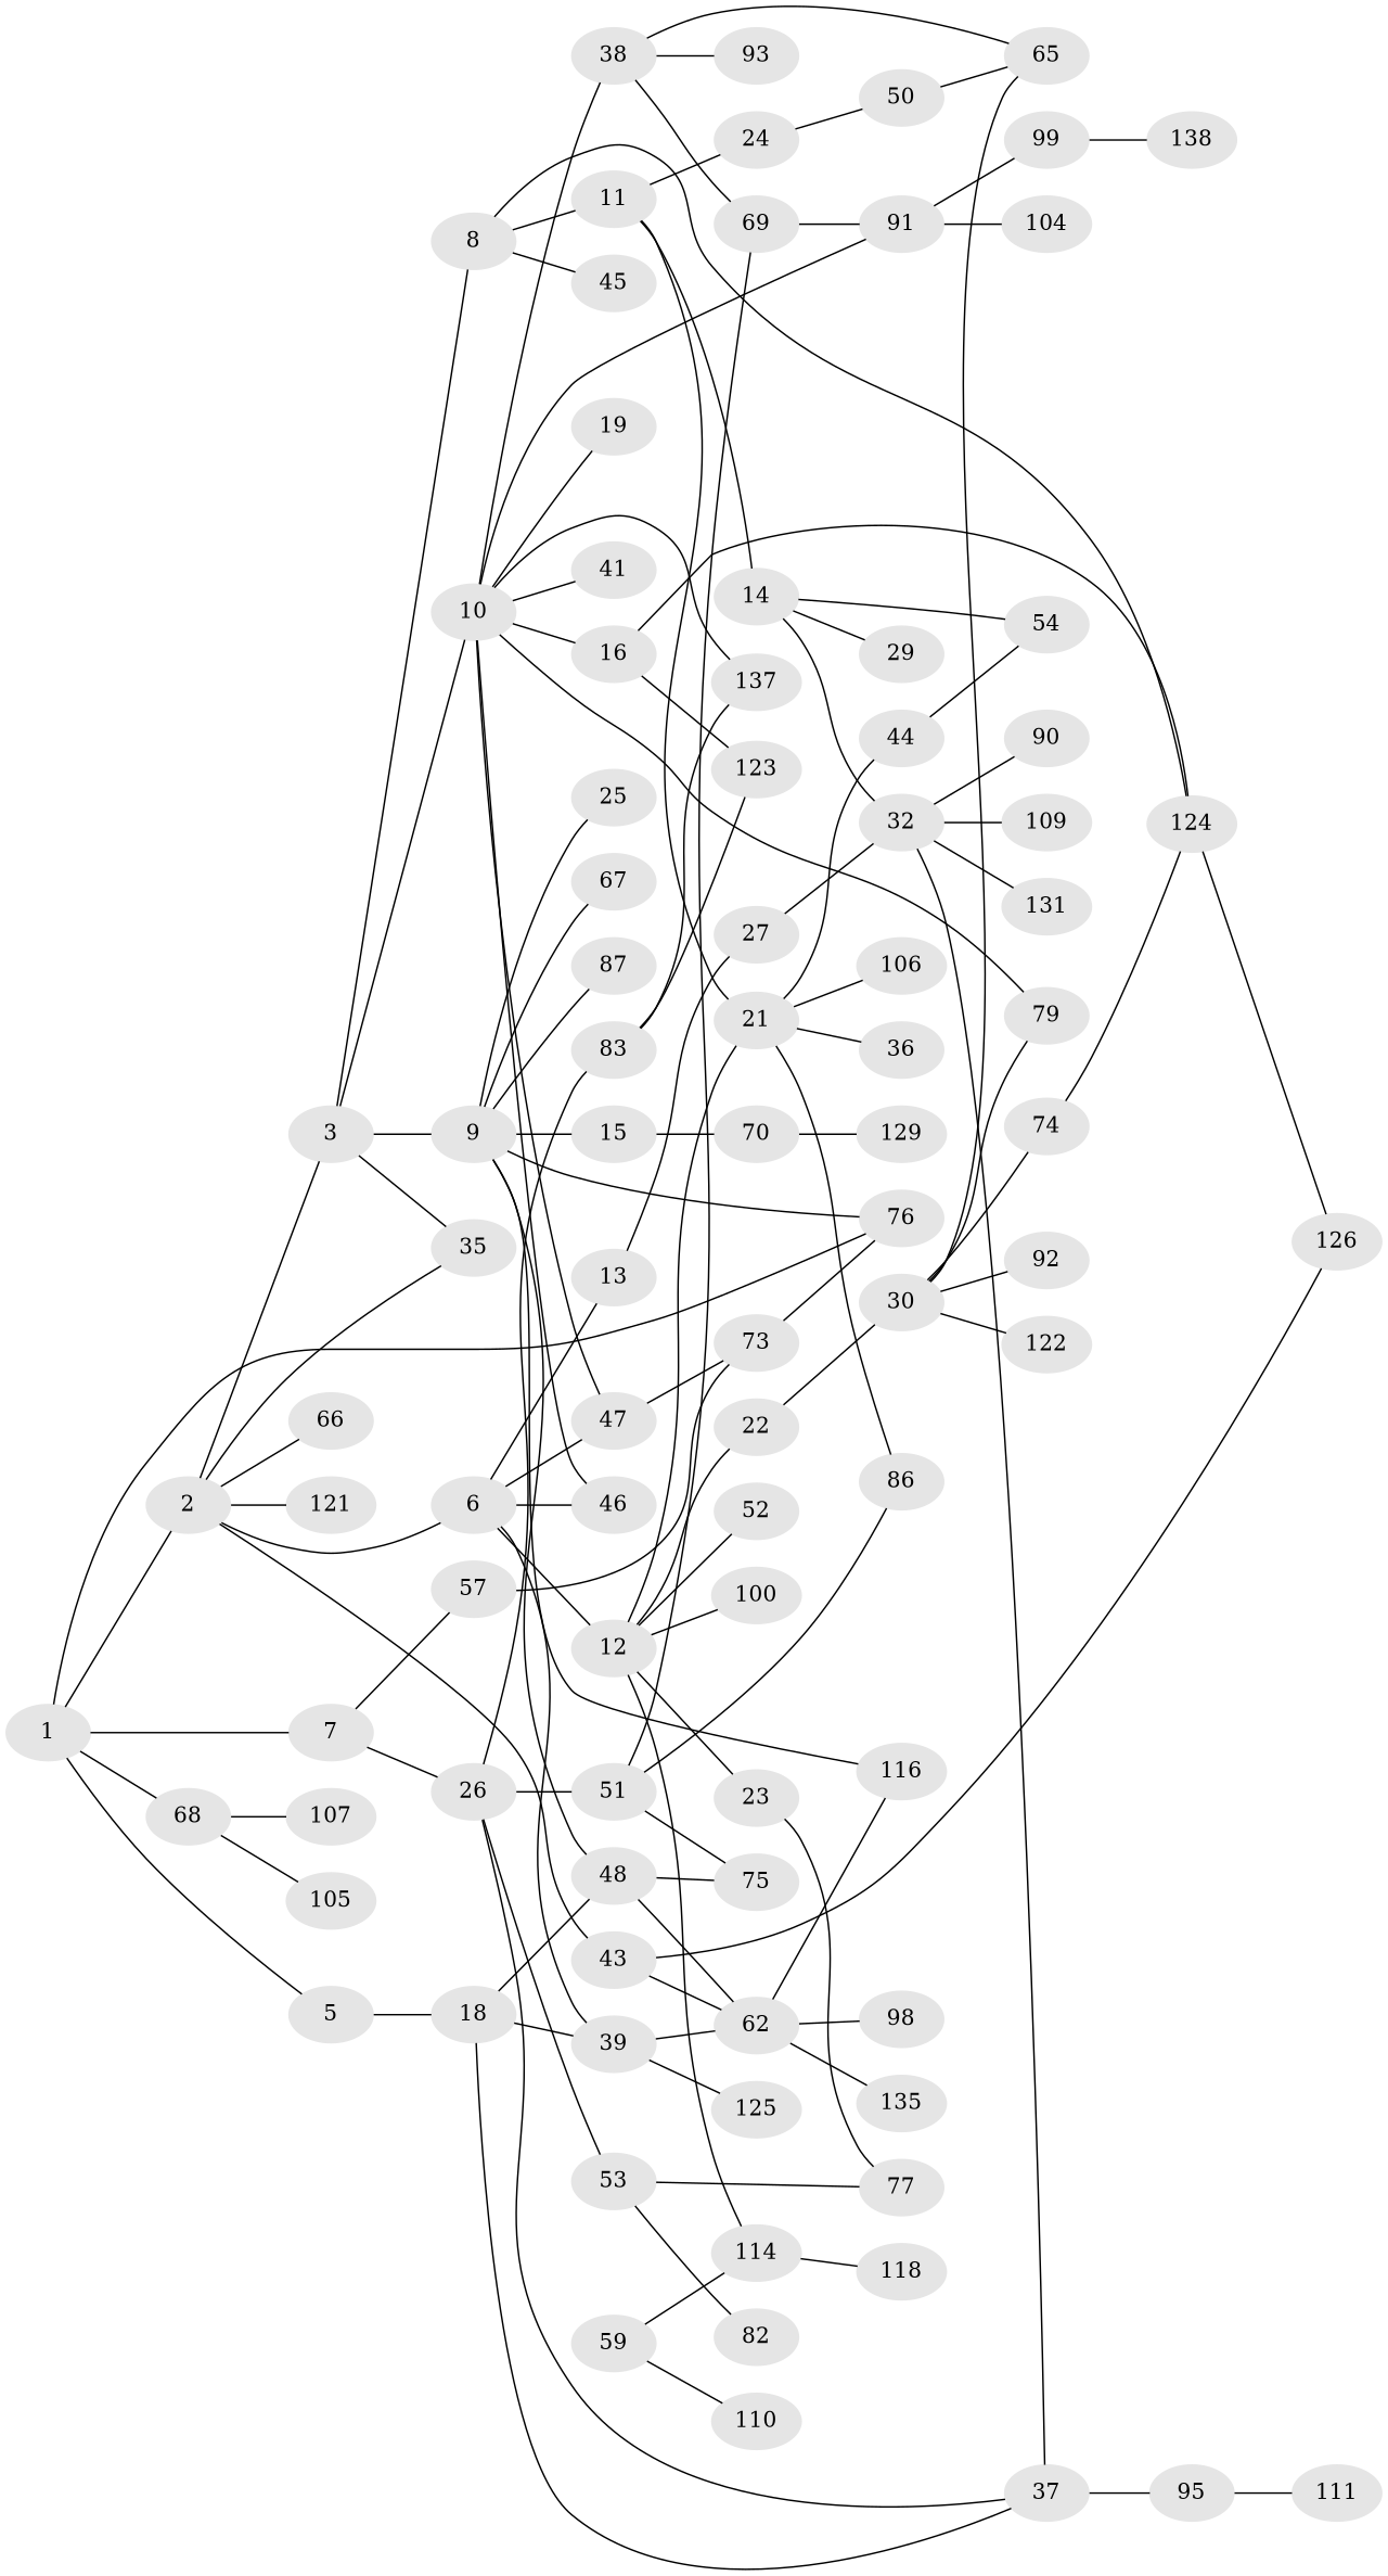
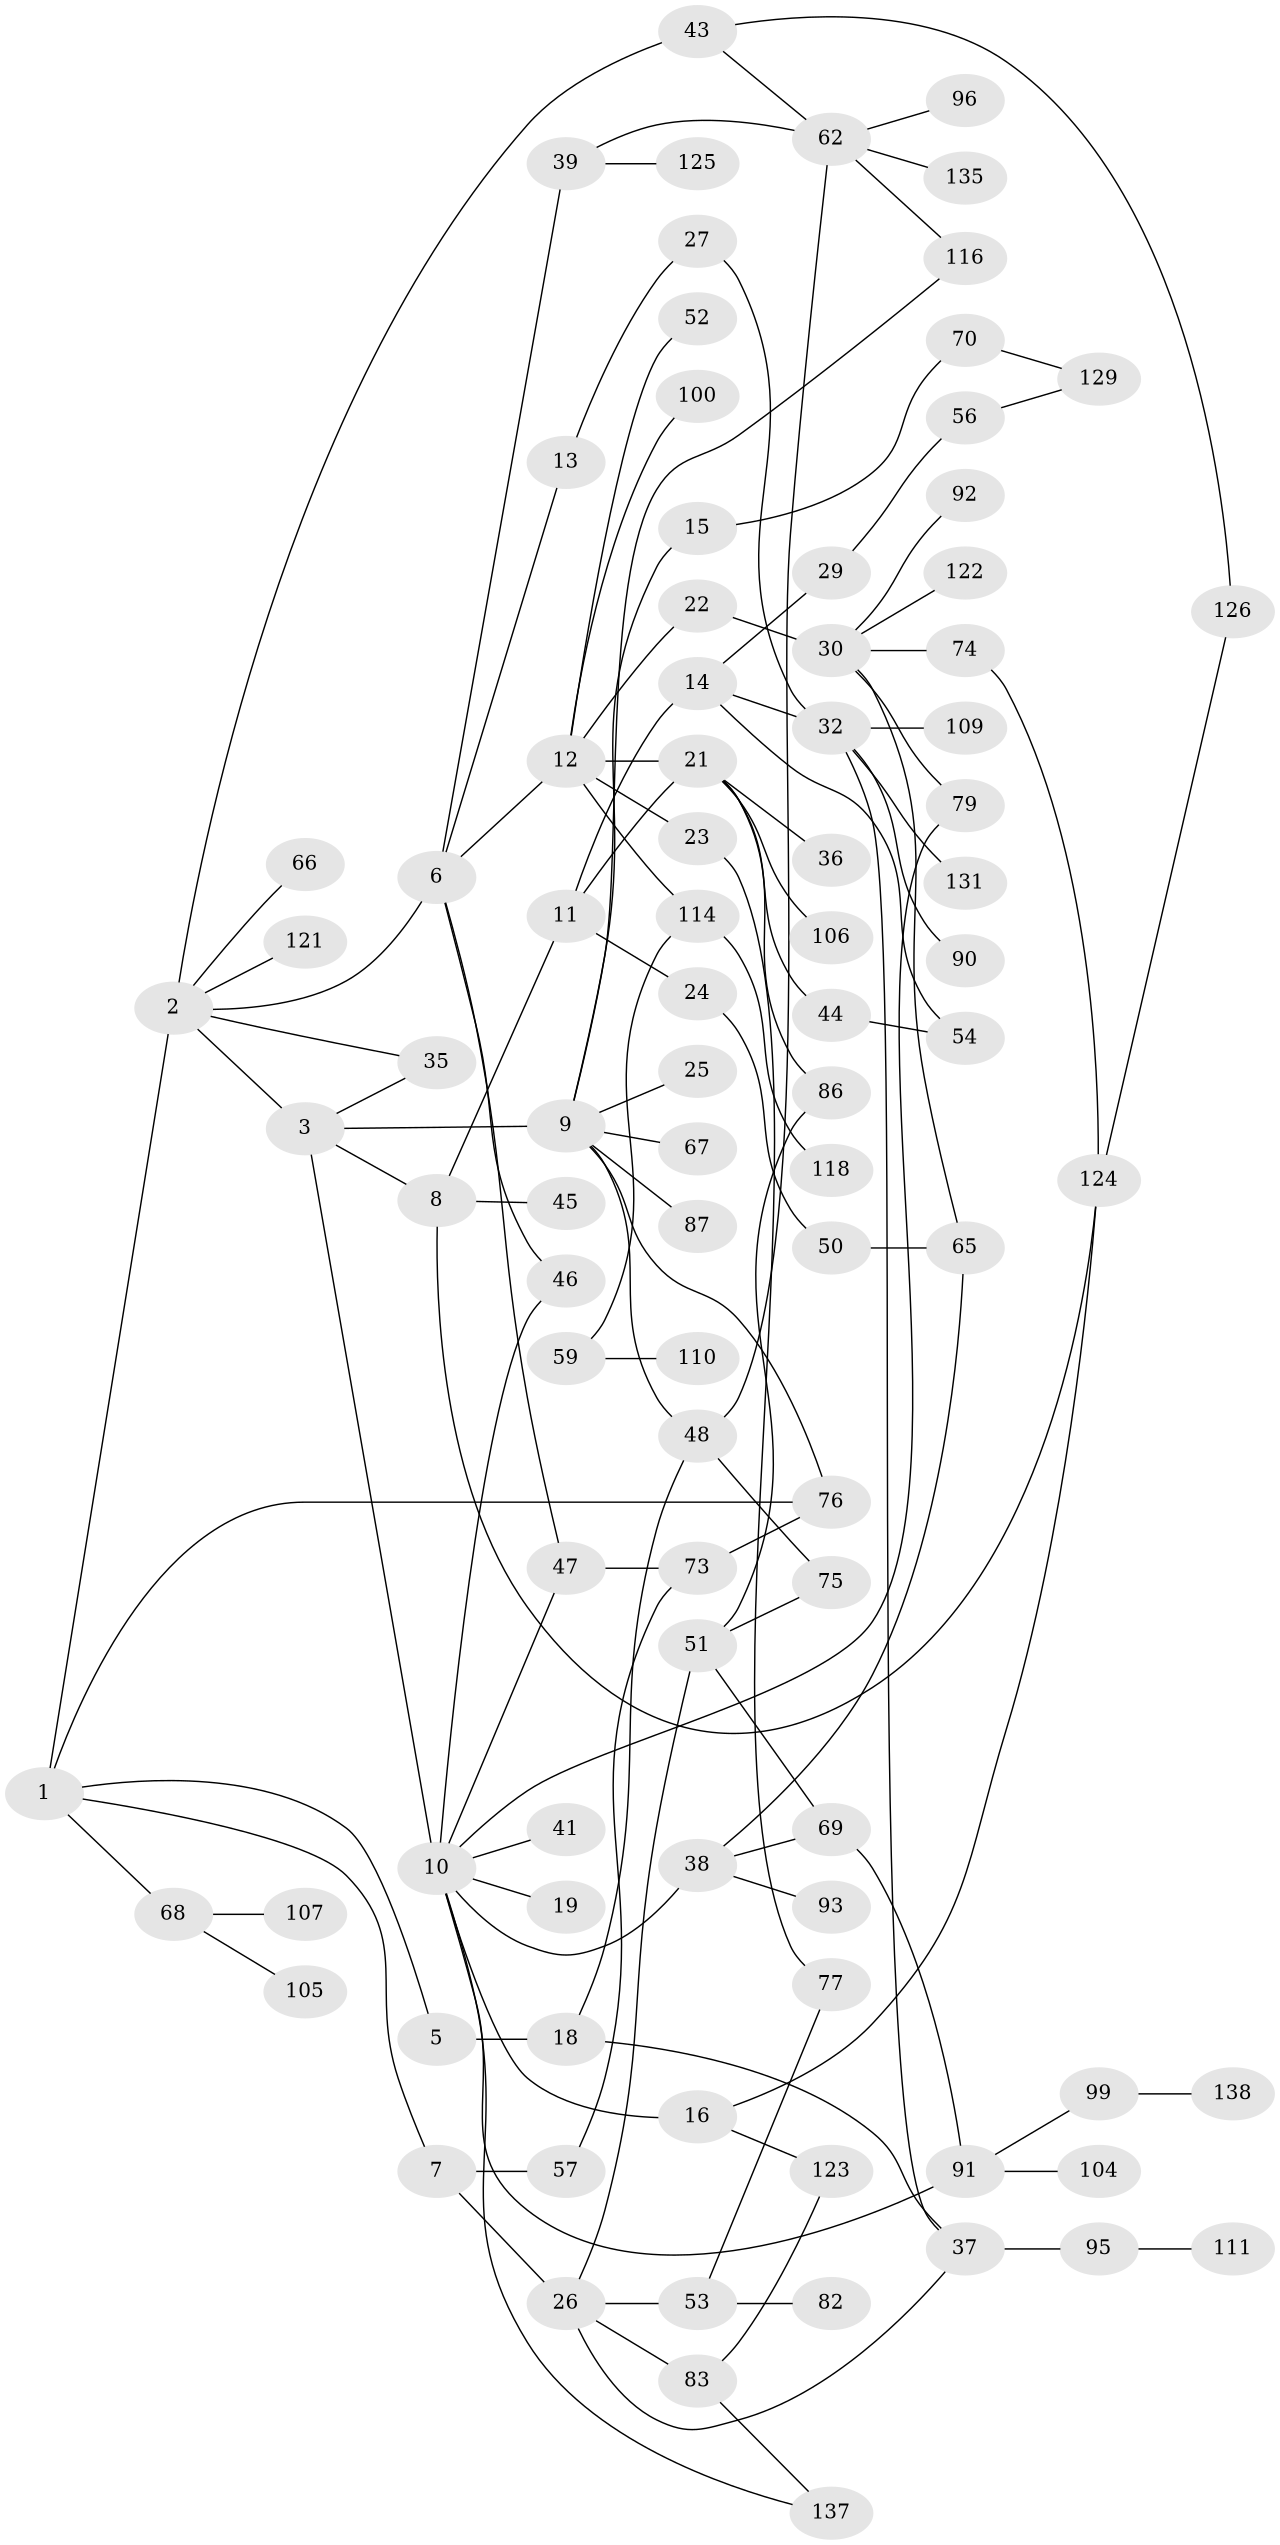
  graph {
    rankdir=LR
    node [color=gray90 style=filled]
    1 [super="+31"]
    2 [super="+40"]
    5
    7
    68
    76 [super="+112"]
    3 [super="+4"]
    6 [super="+28"]
    35
    43
    66 [super="+130"]
    121
    18 [super="+34"]
    26 [super="+78"]
    57 [super="+88"]
    105
    107
    8 [super="+84"]
    9 [super="+71"]
    10 [super="+61"]
    12 [super="+20"]
    13
    39 [super="+119"]
    46
    47
    62 [super="+129"]
    126
    11 [super="+17"]
    45 [super="+92"]
    124 [super="+133"]
    15 [super="+120"]
    25
    48 [super="+89"]
    67
    87
    116 [super="+132"]
    16 [super="+115"]
    19
    38
    41
    79 [super="+96"]
    91 [super="+101"]
    137
    37 [super="+81"]
    21 [super="+49"]
    22
    23 [super="+108"]
    52 [super="+80"]
    100
    114 [super="+117"]
    27 [super="+134"]
    125
    73 [super="+103"]
    51 [super="+63"]
    53 [super="+58"]
    83 [super="+136"]
    14
    24 [super="+60"]
    70 [super="+72"]
    75
    123
    65 [super="+127"]
    69 [super="+97"]
    93
    99
    104
    29 [super="+42"]
    32 [super="+33"]
    54 [super="+55"]
    36
    44
    86
    106
    50
    30 [super="+64"]
    77 [super="+113"]
    59 [super="+85"]
    110 [super="+139"]
+   56 [super="+102"]
    90
    109
    131
    n83 [label=129]
    95
    74
    n86 [label=92]
    122
    82
    111
-   98
+   98 [label=96]
    135
    118
    138
    1 -- 2
    1 -- 5
    1 -- 7
    1 -- 68
    1 -- 76
    2 -- 3
    2 -- 6
    2 -- 35
    2 -- 43
    2 -- 66
    2 -- 121
    5 -- 18 [weight=2]
    7 -- 26
    7 -- 57
    68 -- 105
    68 -- 107
    3 -- 35
    3 -- 8
    3 -- 9
    3 -- 10
    6 -- 12
    6 -- 13
    6 -- 39
    6 -- 46
    6 -- 47
    43 -- 62
    43 -- 126
-   18 -- 39
    18 -- 48
    18 -- 37
    26 -- 37
    26 -- 51
    26 -- 53
    26 -- 83
    57 -- 73
    8 -- 11
    8 -- 45
    8 -- 124
    9 -- 76
    9 -- 15
    9 -- 25
    9 -- 48
    9 -- 67
    9 -- 87
    9 -- 116
    10 -- 46
    10 -- 47
    10 -- 16
    10 -- 19
    10 -- 38
    10 -- 41
    10 -- 79
    10 -- 91
    10 -- 137
    12 -- 21
    12 -- 22
    12 -- 23
    12 -- 52
    12 -- 100
    12 -- 114
    13 -- 27
    39 -- 62
    39 -- 125
    47 -- 73
    62 -- 116
    62 -- 98
    62 -- 135
    11 -- 21
    11 -- 14
    11 -- 24
    124 -- 126
    15 -- 70
    48 -- 62
    48 -- 75
    16 -- 124
    16 -- 123
    38 -- 65
    38 -- 69
    38 -- 93
    91 -- 99
    91 -- 104
    37 -- 95
    21 -- 36
    21 -- 44
    21 -- 86
    21 -- 106
    22 -- 30
    23 -- 77
    114 -- 118
    27 -- 32
    73 -- 76
    51 -- 75
    51 -- 69
    51 -- 86
    53 -- 77
    53 -- 82
    83 -- 137
    83 -- 123
    14 -- 29
    14 -- 32
    14 -- 54
    24 -- 50
    70 -- n83
    69 -- 91
    99 -- 138
+   29 -- 56
    32 -- 37
    32 -- 90
    32 -- 109
    32 -- 131
    44 -- 54
    50 -- 65
    30 -- 79
    30 -- 65
    30 -- 74
    30 -- n86
    30 -- 122
    59 -- 114
    59 -- 110
+   56 -- n83
    95 -- 111
    74 -- 124
  }
